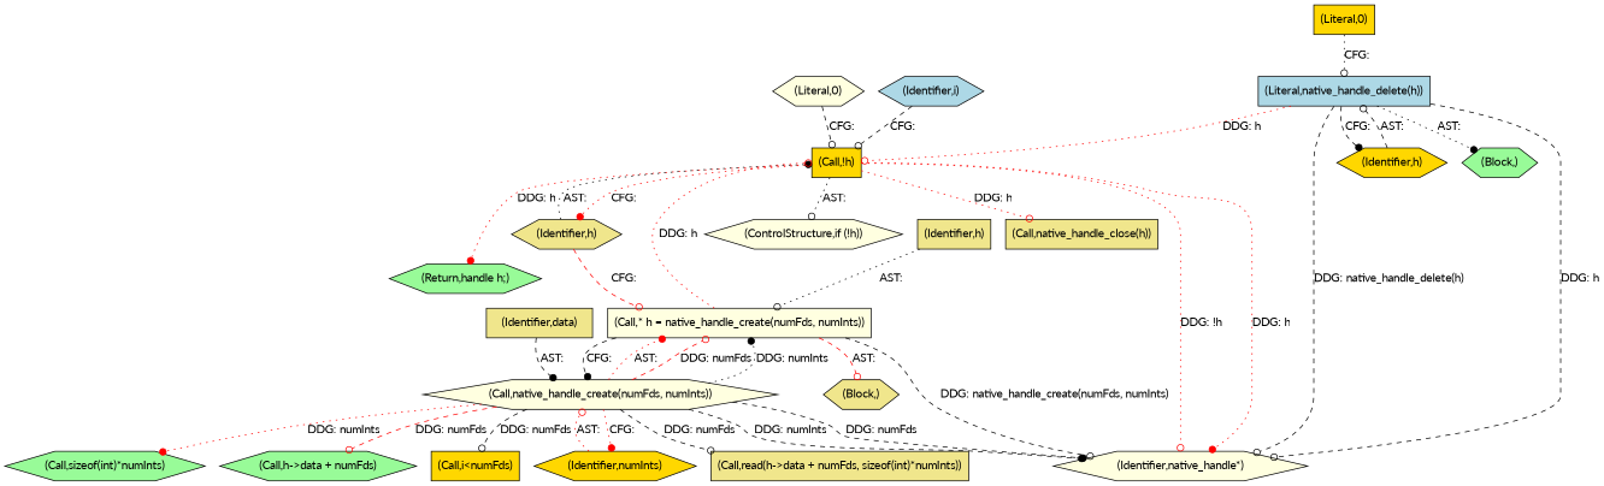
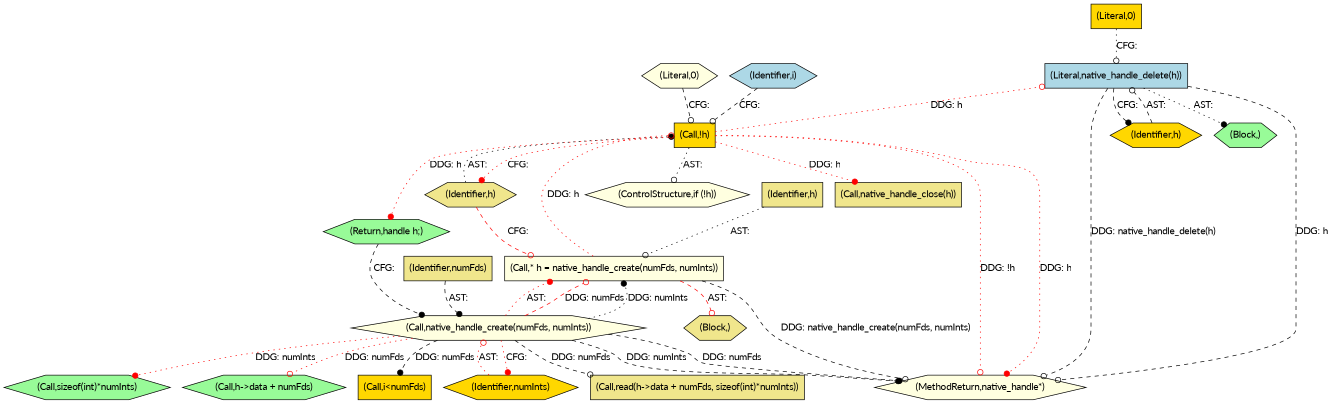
  digraph {
    fontname=Lato
    node [fillcolor=khaki fontname=Lato shape=hexagon style=filled]
    edge [arrowhead=odot color=black fontname=Lato style=dotted]
    n1 [fillcolor=lightblue label="(Literal,native_handle_delete(h))" shape=box]
    n2 [fillcolor=gold label="(Identifier,h)"]
    n3 [fillcolor=palegreen label="(Block,)"]
-   n4 [fillcolor=lightyellow label="(Identifier,native_handle*)"]
+   n4 [fillcolor=lightyellow label="(MethodReturn,native_handle*)"]
    n5 [fillcolor=gold label="(Call,!h)" shape=box]
    n6 [fillcolor=lightyellow label="(ControlStructure,if (!h))"]
    n7 [label="(Identifier,h)"]
    n8 [fillcolor=palegreen label="(Return,handle h;)"]
    n9 [label="(Call,native_handle_close(h))" shape=box]
    n10 [fillcolor=lightyellow label="(Call,* h = native_handle_create(numFds, numInts))" shape=box]
    n11 [fillcolor=lightyellow label="(Call,native_handle_create(numFds, numInts))"]
    n12 [label="(Block,)"]
    n13 [label="(Call,read(h->data + numFds, sizeof(int)*numInts))" shape=box]
    n14 [fillcolor=palegreen label="(Call,sizeof(int)*numInts)"]
    n15 [fillcolor=palegreen label="(Call,h->data + numFds)"]
    n16 [fillcolor=gold label="(Call,i<numFds)" shape=box]
    n17 [fillcolor=gold label="(Identifier,numInts)"]
    n18 [fillcolor=lightblue label="(Identifier,i)"]
    n19 [fillcolor=lightyellow label="(Literal,0)"]
    n20 [fillcolor=gold label="(Literal,0)" shape=box]
    n21 [label="(Identifier,h)" shape=box]
-   n22 [label="(Identifier,data)" shape=box]
+   n22 [label="(Identifier,numFds)" shape=box]
    n1 -> n2 [arrowhead=dot label="CFG: " style=dashed]
    n1 -> n3 [arrowhead=dot label="AST: "]
    n1 -> n4 [label="DDG: native_handle_delete(h)" style=dashed]
    n1 -> n4 [label="DDG: h" style=dashed]
    n2 -> n1 [label="AST: " style=dashed]
-   n1 -> n5 [color=red label="DDG: h"]
+   n5 -> n1 [color=red label="DDG: h"]
    n5 -> n4 [color=red label="DDG: !h"]
    n5 -> n4 [arrowhead=dot color=red label="DDG: h"]
    n5 -> n6 [label="AST: "]
    n5 -> n7 [arrowhead=dot color=red label="CFG: "]
    n5 -> n8 [arrowhead=dot color=red label="DDG: h"]
-   n5 -> n9 [color=red label="DDG: h"]
+   n5 -> n9 [arrowhead=dot color=red label="DDG: h"]
    n7 -> n5 [arrowhead=dot label="AST: "]
    n7 -> n10 [color=red label="CFG: " style=dashed]
    n10 -> n4 [label="DDG: native_handle_create(numFds, numInts)" style=dashed]
    n10 -> n5 [color=red label="DDG: h"]
-   n10 -> n11 [arrowhead=dot label="CFG: " style=dashed]
+   n8 -> n11 [arrowhead=dot label="CFG: " style=dashed]
    n10 -> n12 [color=red label="AST: " style=dashed]
    n11 -> n4 [arrowhead=dot label="DDG: numInts" style=dashed]
    n11 -> n4 [arrowhead=dot label="DDG: numFds" style=dashed]
    n11 -> n10 [arrowhead=dot color=red label="AST: "]
    n11 -> n10 [color=red label="DDG: numFds" style=dashed]
    n11 -> n10 [arrowhead=dot label="DDG: numInts"]
    n11 -> n13 [label="DDG: numFds" style=dashed]
    n11 -> n14 [arrowhead=dot color=red label="DDG: numInts"]
-   n11 -> n15 [color=red label="DDG: numFds" style=dashed]
-   n11 -> n16 [label="DDG: numFds" style=dashed]
+   n11 -> n15 [color=red label="DDG: numFds"]
+   n11 -> n16 [arrowhead=dot label="DDG: numFds" style=dashed]
    n11 -> n17 [arrowhead=dot color=red label="CFG: "]
    n17 -> n11 [color=red label="AST: "]
    n18 -> n5 [label="CFG: " style=dashed]
    n19 -> n5 [label="CFG: " style=dashed]
    n20 -> n1 [label="CFG: "]
    n21 -> n10 [label="AST: "]
    n22 -> n11 [arrowhead=dot label="AST: " style=dashed]
  }
